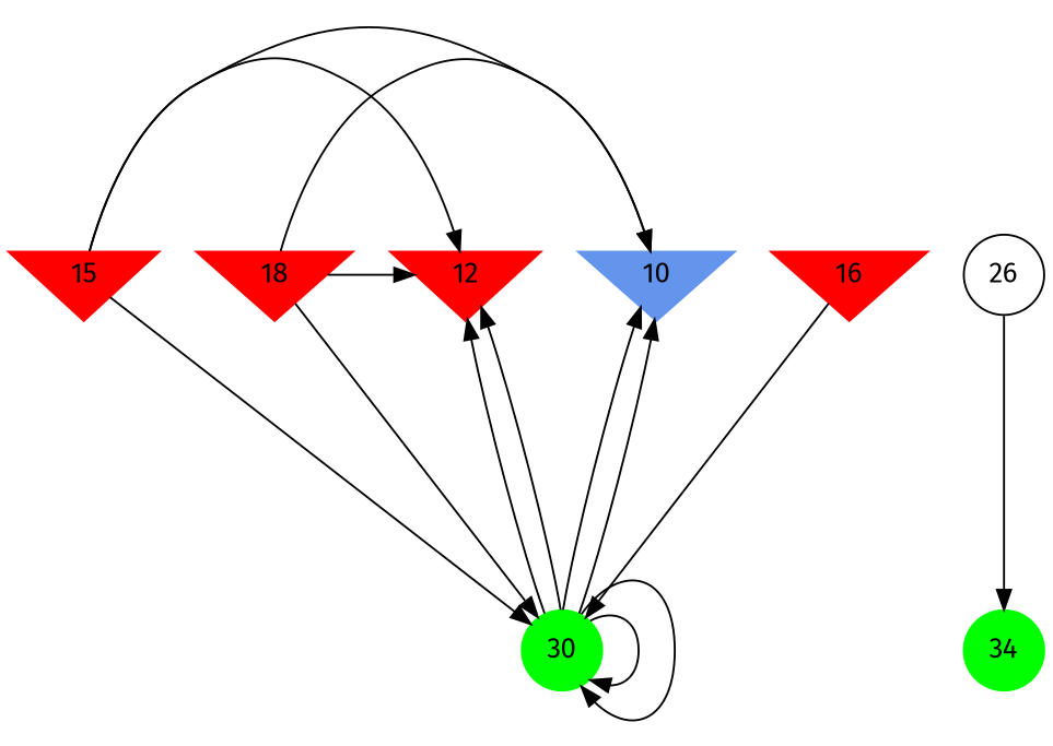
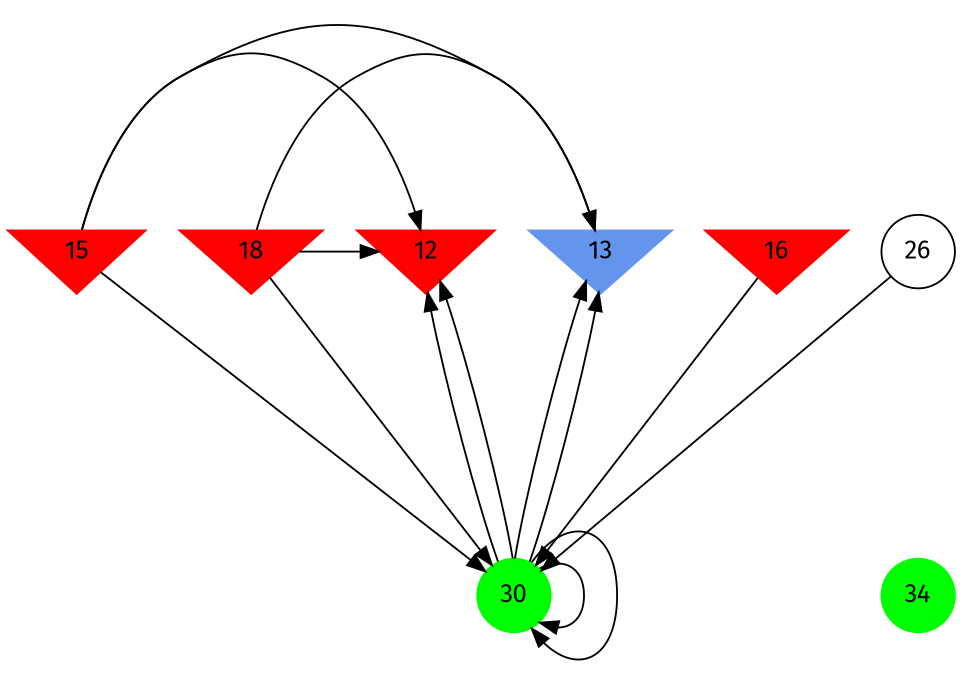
  digraph {
    fontname="Fira Sans"
    ranksep=2.0
    node [color=red fontname="Fira Sans" shape=invtriangle style=filled]
    edge [fontname="Fira Sans"]
-   10 [color=cornflowerblue]
+   10 [color=cornflowerblue label=13]
    12
    15
    16
    18
    26 [color=black shape=circle style=""]
    30 [color=green shape=circle]
    n8 [color=green label=34 shape=circle]
    subgraph sub_1 {
      rank=same
      10
      12
      15
      16
      18
    }
    subgraph sub_2 {
      rank=same
      26
    }
    subgraph sub_3 {
      rank=same
      30
      n8
    }
    15 -> 10
    15 -> 12
    15 -> 30
    16 -> 30
    18 -> 10
    18 -> 12
    18 -> 30
-   26 -> n8
+   26 -> 30
    30 -> 10
    30 -> 10
    30 -> 12
    30 -> 12
    30 -> 30
    30 -> 30
  }
